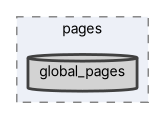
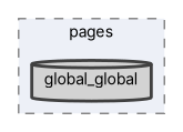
  digraph {
    compound=true
    fontname=Inter
-   n1 [color=grey25 fillcolor=lightgrey fontname=Inter fontsize=10 height=0.2 label=global_pages shape=cylinder style="filled,bold" width=0.4]
+   n1 [color=grey25 fillcolor=lightgrey fontname=Inter fontsize=10 height=0.2 label=global_global shape=cylinder style="filled,bold" width=0.4]
    subgraph cluster_1 {
      bgcolor="#edf0f7"
      fontsize=10
      label=pages
      pencolor=grey50
      style="filled,dashed"
      n1
    }
  }
